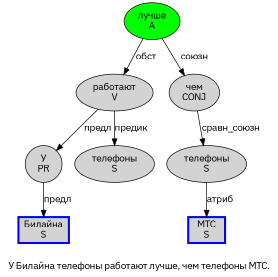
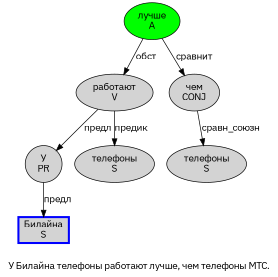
  digraph {
    fontname="IBM Plex Sans"
    label="У Билайна телефоны работают лучше, чем телефоны МТС."
    node [fillcolor=lightgray fontname="IBM Plex Sans" penwidth=1 shape=ellipse style=filled]
    edge [fontname="IBM Plex Sans"]
    n1 [label="У\nPR"]
    n2 [color=blue label="Билайна\nS" penwidth=3 shape=box]
    n3 [label="телефоны\nS"]
    n4 [label="работают\nV"]
    n5 [fillcolor=green label="лучше\nA"]
    n6 [label="чем\nCONJ"]
    n7 [label="телефоны\nS"]
-   n8 [color=blue label="МТС\nS" penwidth=3 shape=box]
    n1 -> n2 [label="предл"]
    n4 -> n1 [label="предл"]
    n4 -> n3 [label="предик"]
    n5 -> n4 [label="обст"]
-   n5 -> n6 [label="союзн"]
+   n5 -> n6 [label="сравнит"]
    n6 -> n7 [label="сравн_союзн"]
-   n7 -> n8 [label="атриб"]
  }
